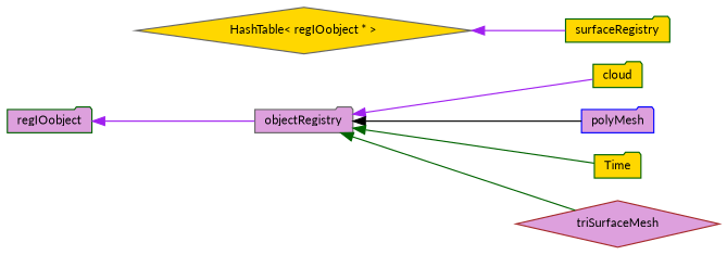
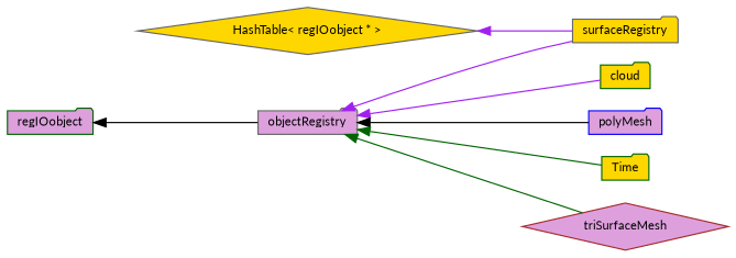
  digraph {
    fontname=Lato
    rankdir=LR
    node [color=gray40 fillcolor=plum fontname=Lato fontsize=10 shape=folder style=filled]
    edge [color=purple dir=back fontname=Lato fontsize=10 labelfontname=FreeSans labelfontsize=10 style=solid]
    n1 [fontcolor=black height=0.2 label=objectRegistry width=0.4]
    n2 [color=darkgreen fillcolor=gold height=0.2 label=cloud width=0.4]
    n3 [color=blue height=0.2 label=polyMesh width=0.4]
-   n4 [color=darkgreen fillcolor=gold height=0.2 label=surfaceRegistry width=0.4]
+   n4 [fillcolor=gold height=0.2 label=surfaceRegistry width=0.4]
    n5 [color=darkgreen fillcolor=gold height=0.2 label=Time width=0.4]
    n6 [color=brown height=0.2 label=triSurfaceMesh shape=diamond width=0.4]
    n7 [color=darkgreen height=0.2 label=regIOobject width=0.4]
    n8 [fillcolor=gold height=0.2 label="HashTable\< regIOobject * \>" shape=diamond width=0.4]
    n1 -> n2
    n1 -> n3 [color=black]
+   n1 -> n4
    n1 -> n5 [color=darkgreen]
    n1 -> n6 [color=darkgreen]
-   n7 -> n1
+   n7 -> n1 [color=black]
    n8 -> n4
  }
